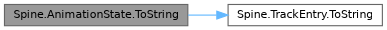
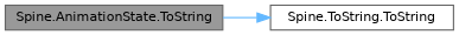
  digraph {
    rankdir=LR
    node [fontname=Helvetica fontsize=10 shape=box style=filled]
    n1 [color=gray40 fillcolor=grey60 fontcolor=black height=0.2 label="Spine.AnimationState.ToString" width=0.4]
-   n2 [color=grey40 fillcolor=white height=0.2 label="Spine.TrackEntry.ToString" width=0.4]
+   n2 [color=grey40 fillcolor=white height=0.2 label="Spine.ToString.ToString" width=0.4]
    n1 -> n2 [color=steelblue1 fontname=Helvetica fontsize=10 labelfontname=Helvetica labelfontsize=10 style=solid]
  }
